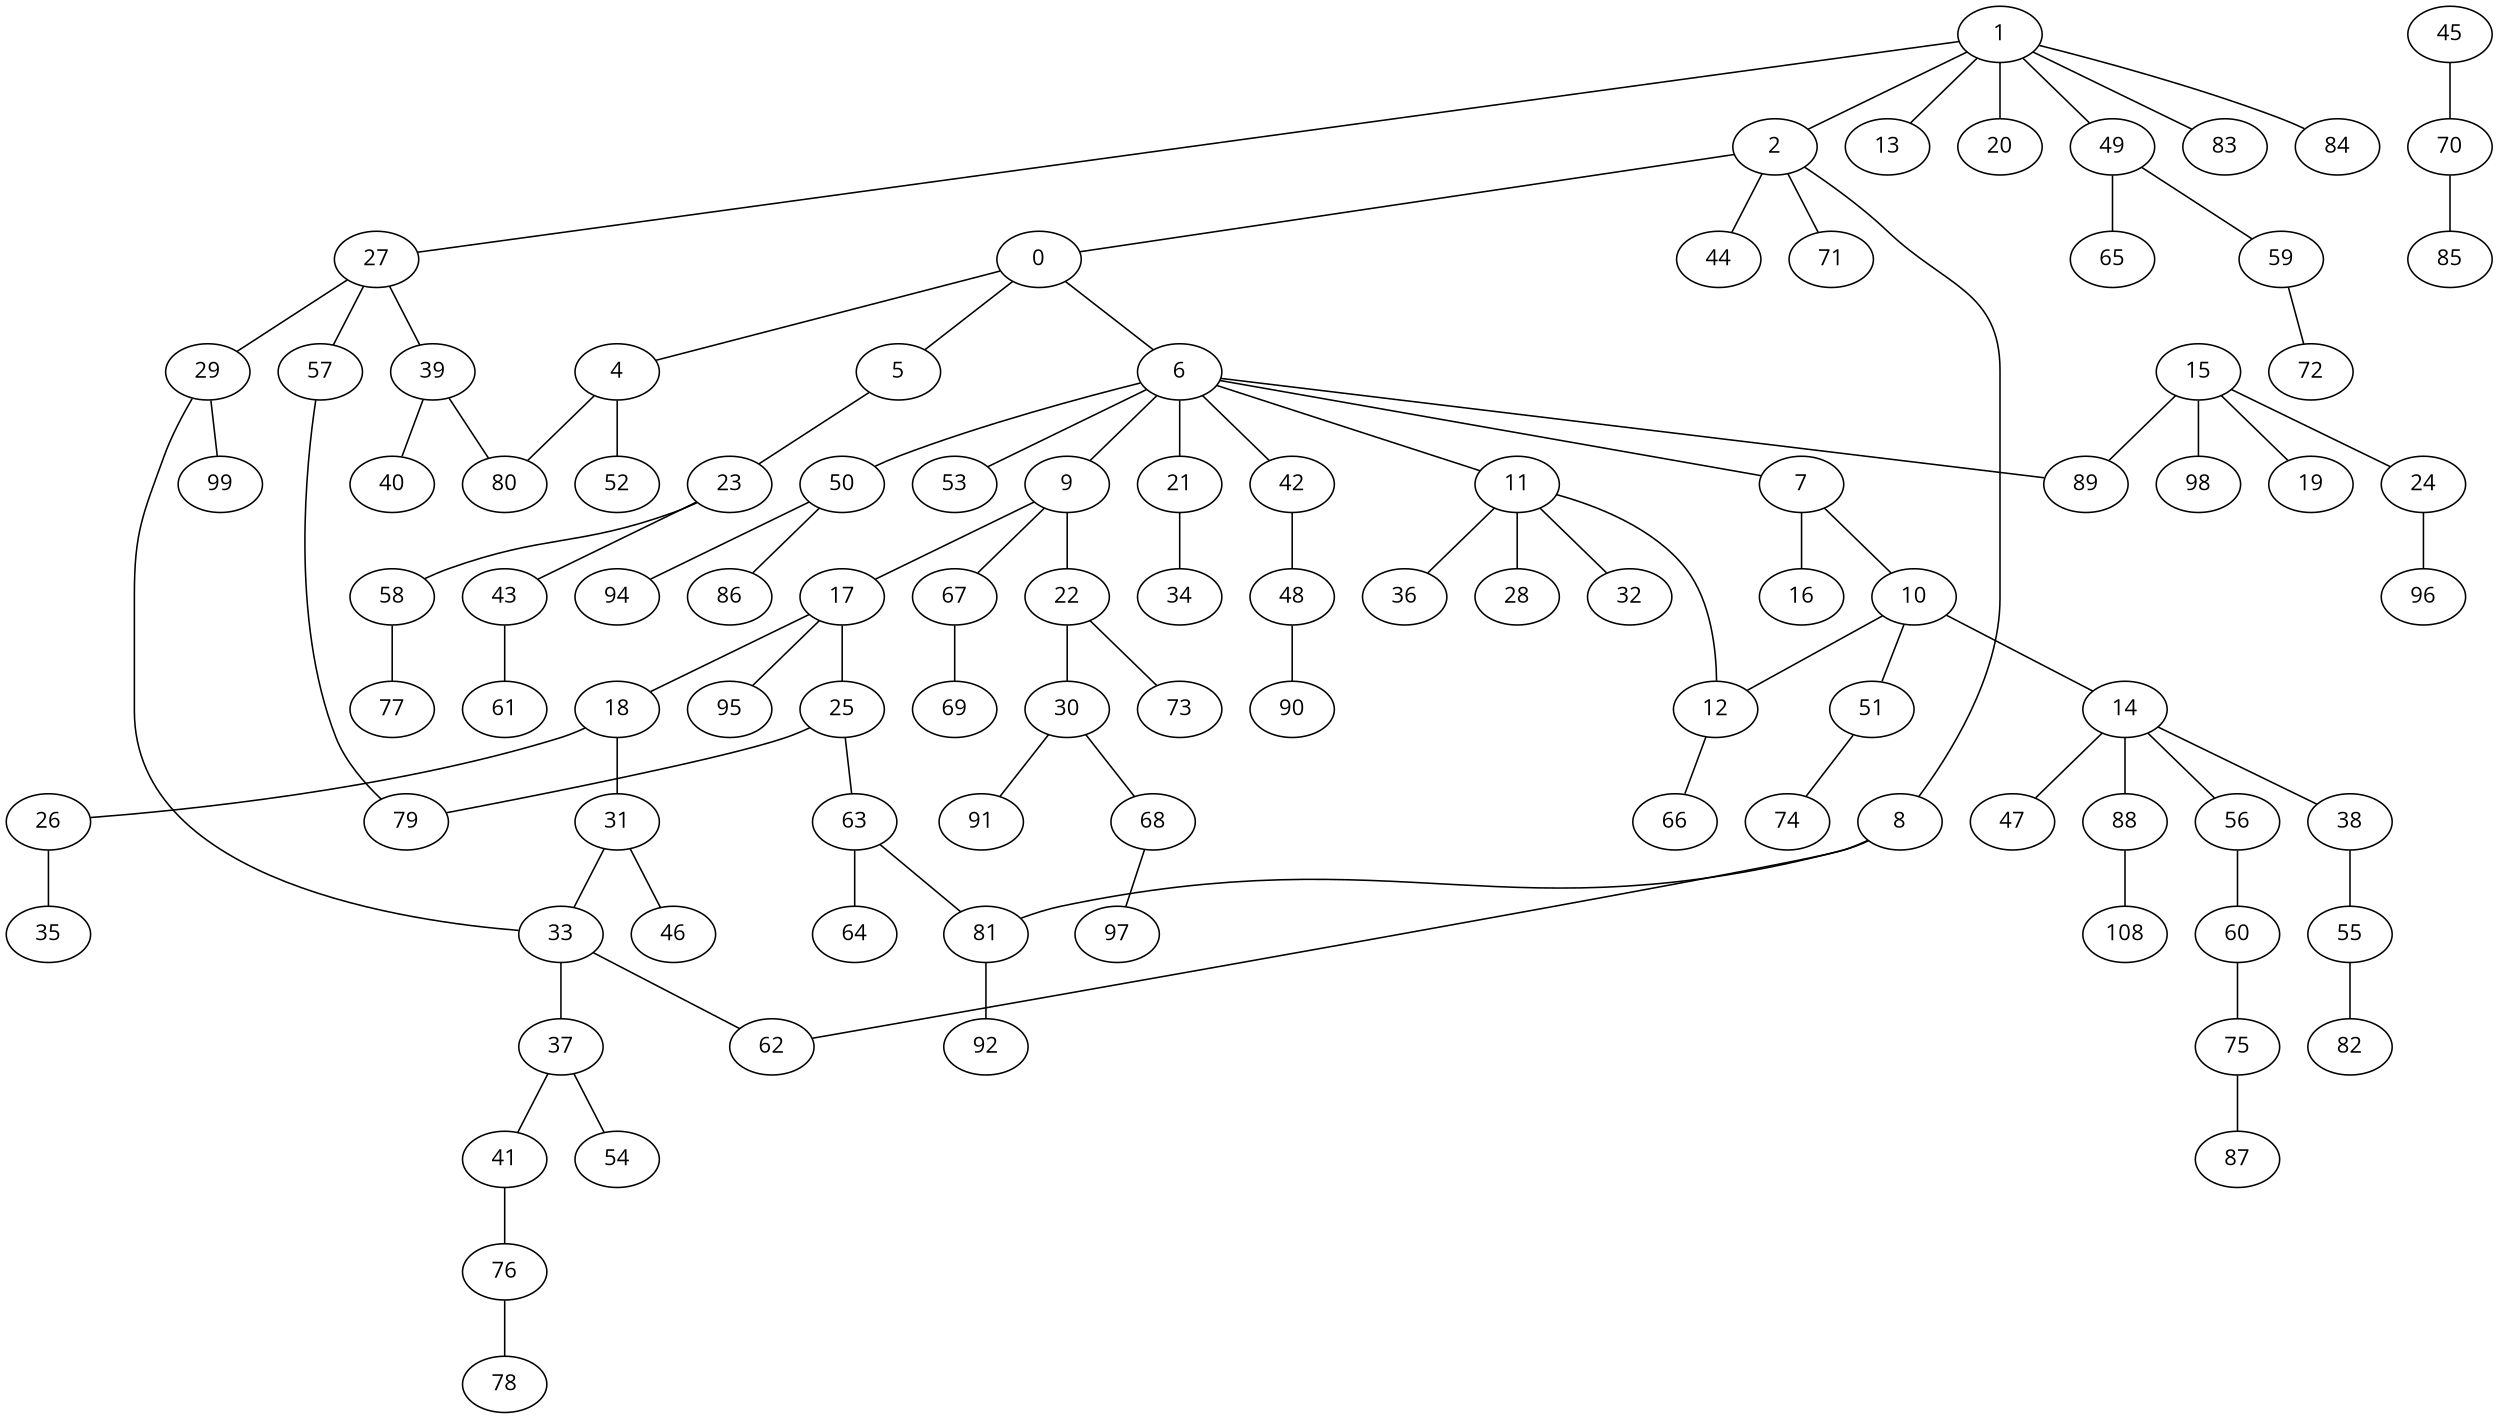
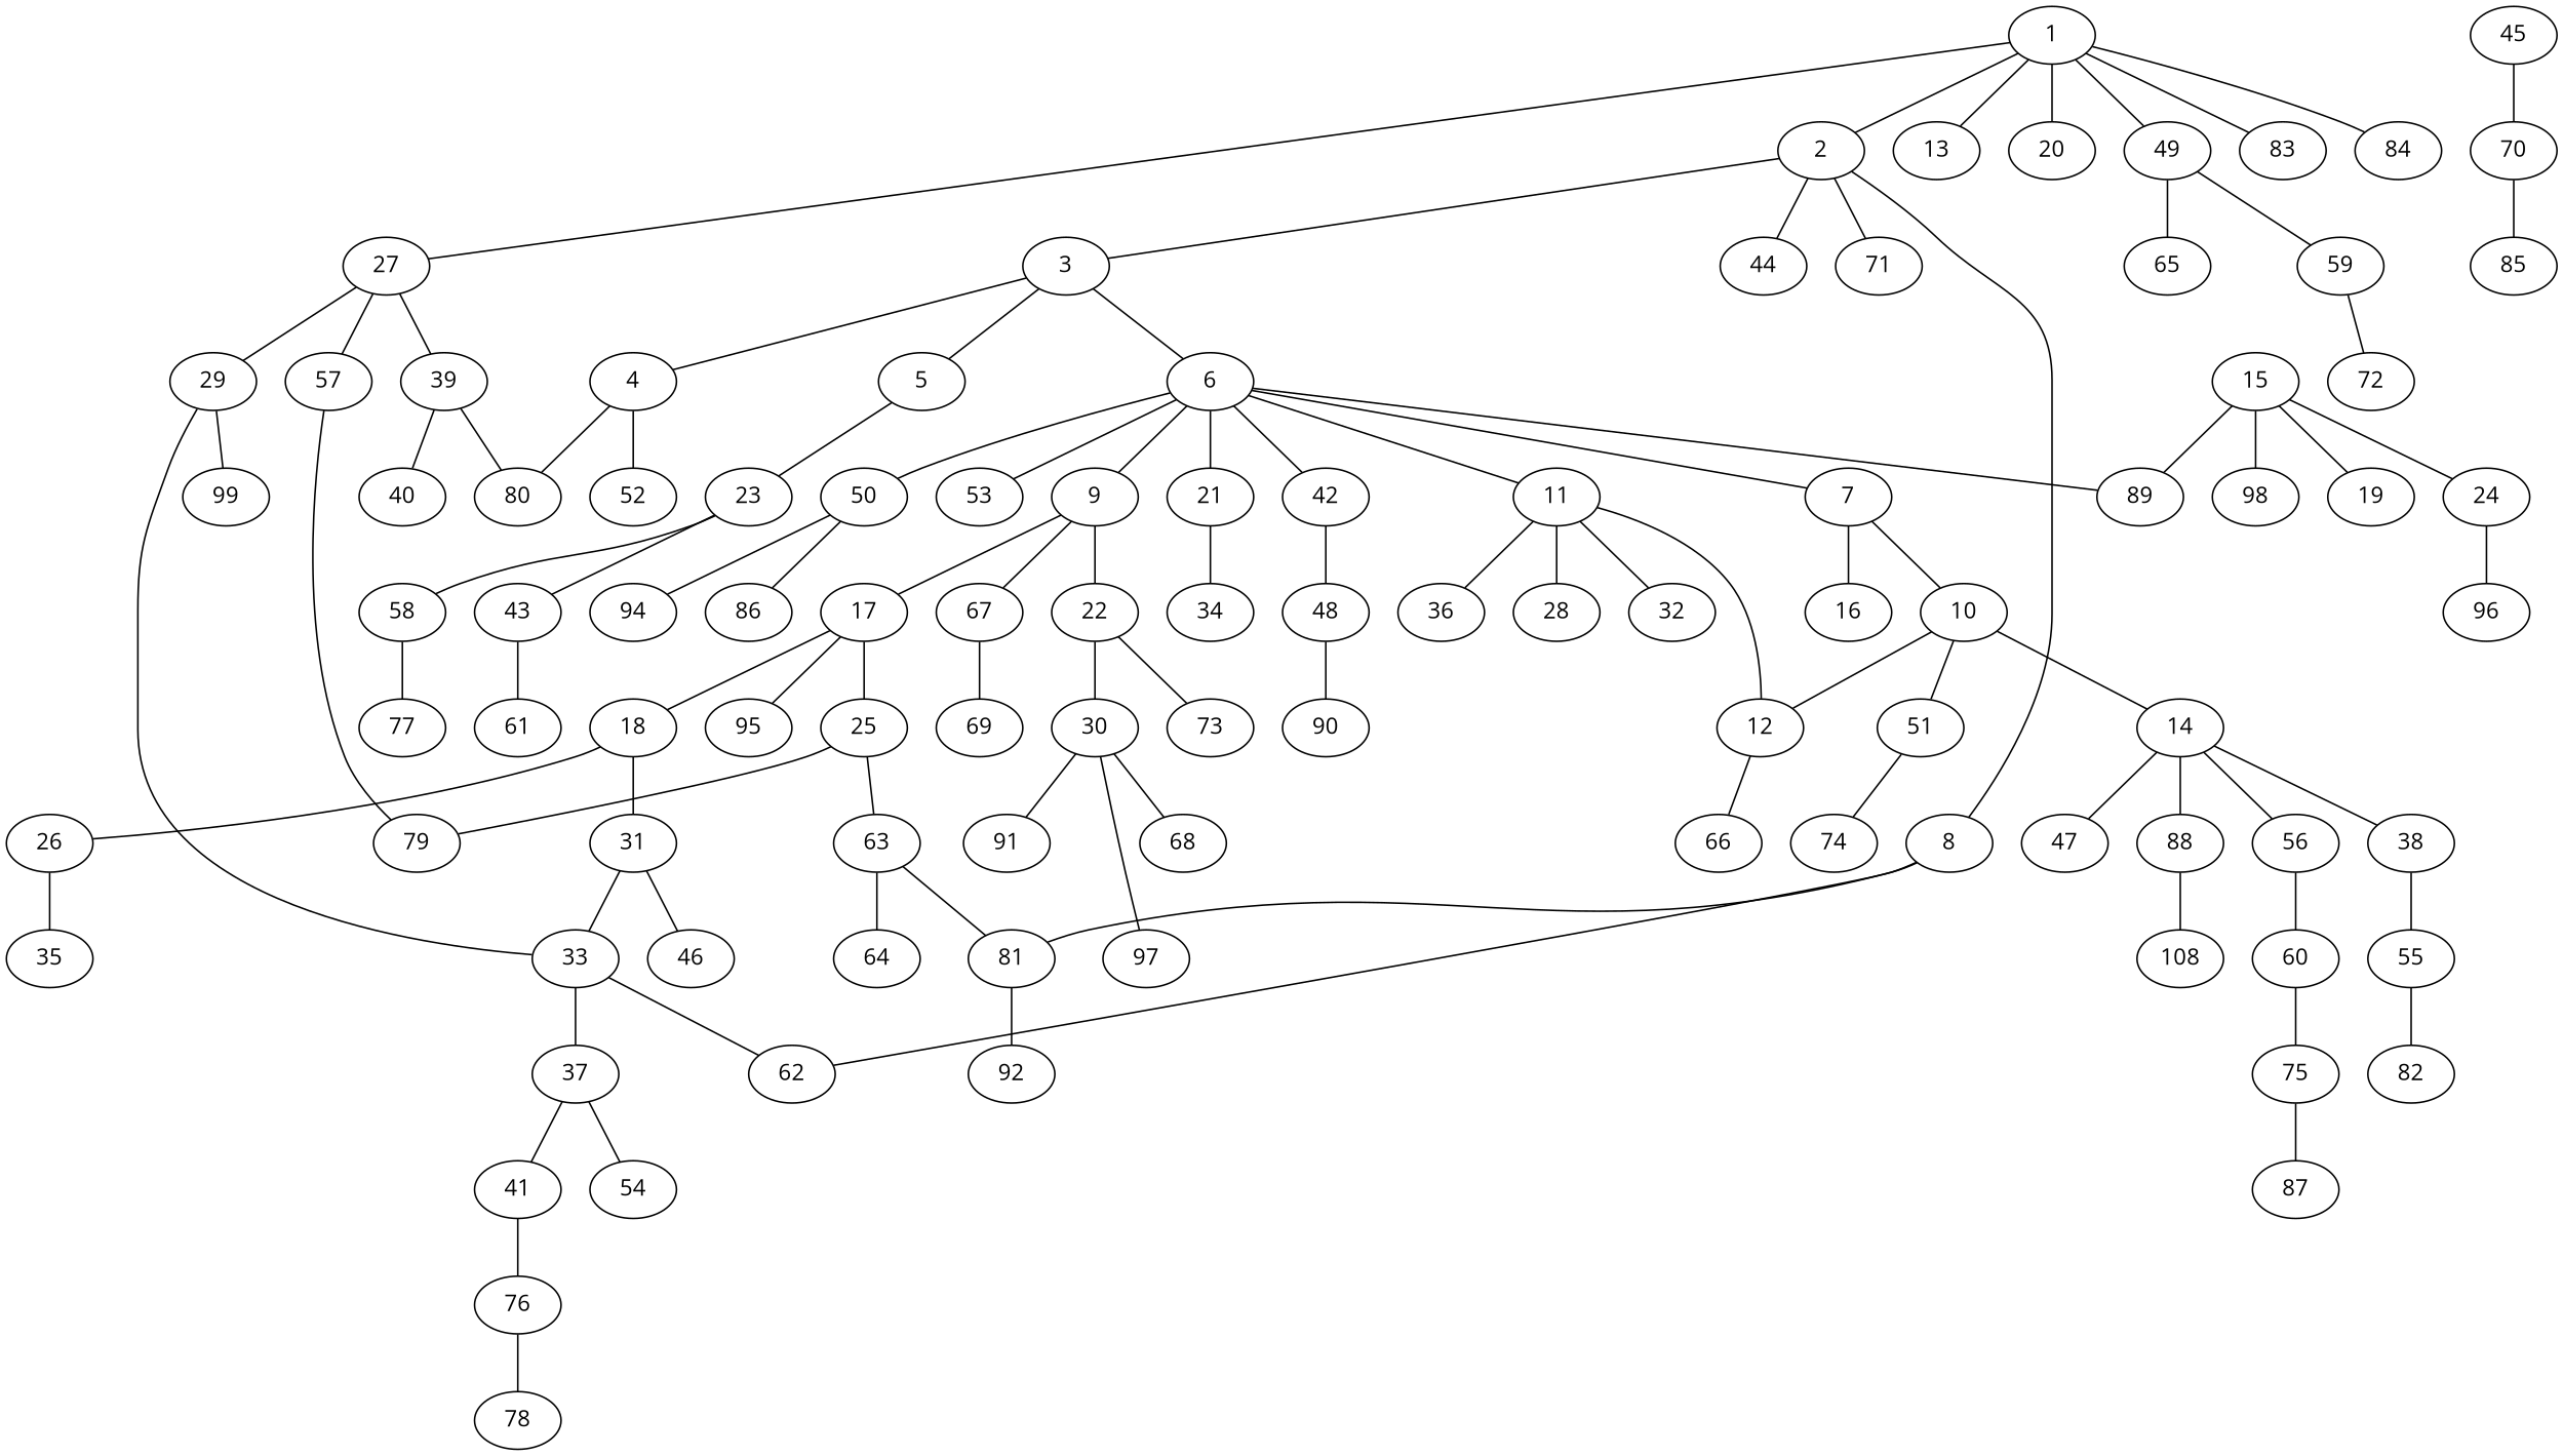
  graph {
    fontname="Open Sans"
    node [fontname="Open Sans"]
    edge [fontname="Open Sans"]
    1
    2
    13
    20
    27
    49
    83
    84
-   3 [label=0]
+   3
    8
    44
    71
    29
    39
    57
    59
    65
    4
    5
    6
    62
    81
    33
    99
    80
    40
    79
    72
    52
    23
    7
    9
    11
    21
    42
    50
    53
    89
    92
    43
    58
    10
    16
    17
    22
    67
    28
    32
    36
    12
    15
    19
    24
    98
    34
    48
    86
    94
    61
    77
    14
    51
    18
    25
    95
    30
    73
    69
    45
    70
    96
    90
    66
    38
    47
    56
    88
    74
    26
    31
    63
    68
    91
    97
    55
    60
    n87 [label=108]
    85
    82
    75
    35
    46
    64
    37
    41
    54
    76
    78
    87
    1 -- 2
    1 -- 13
    1 -- 20
    1 -- 27
    1 -- 49
    1 -- 83
    1 -- 84
    2 -- 3
    2 -- 8
    2 -- 44
    2 -- 71
    27 -- 29
    27 -- 39
    27 -- 57
    49 -- 59
    49 -- 65
    3 -- 4
    3 -- 5
    3 -- 6
    8 -- 62
    8 -- 81
    29 -- 33
    29 -- 99
    39 -- 80
    39 -- 40
    57 -- 79
    59 -- 72
    4 -- 80
    4 -- 52
    5 -- 23
    6 -- 7
    6 -- 9
    6 -- 11
    6 -- 21
    6 -- 42
    6 -- 50
    6 -- 53
    6 -- 89
    81 -- 92
    33 -- 62
    33 -- 37
    23 -- 43
    23 -- 58
    7 -- 10
    7 -- 16
    9 -- 17
    9 -- 22
    9 -- 67
    11 -- 28
    11 -- 32
    11 -- 36
    11 -- 12
    21 -- 34
    42 -- 48
    50 -- 86
    50 -- 94
    43 -- 61
    58 -- 77
    10 -- 12
    10 -- 14
    10 -- 51
    17 -- 18
    17 -- 25
    17 -- 95
    22 -- 30
    22 -- 73
    67 -- 69
    12 -- 66
    15 -- 89
    15 -- 19
    15 -- 24
    15 -- 98
    24 -- 96
    48 -- 90
    14 -- 38
    14 -- 47
    14 -- 56
    14 -- 88
    51 -- 74
    18 -- 26
    18 -- 31
    25 -- 79
    25 -- 63
    30 -- 68
    30 -- 91
-   68 -- 97
+   30 -- 97
    45 -- 70
    70 -- 85
    38 -- 55
    56 -- 60
    88 -- n87
    26 -- 35
    31 -- 33
    31 -- 46
    63 -- 81
    63 -- 64
    55 -- 82
    60 -- 75
    75 -- 87
    37 -- 41
    37 -- 54
    41 -- 76
    76 -- 78
  }
